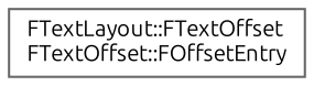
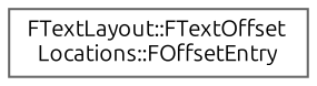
  digraph {
    rankdir=TB
    fontname=Ubuntu
-   n1 [color=grey40 fillcolor=white fontname=Ubuntu fontsize=10 height=0.2 label="FTextLayout::FTextOffset\lFTextOffset::FOffsetEntry" shape=box style=filled width=0.4]
+   n1 [color=grey40 fillcolor=white fontname=Ubuntu fontsize=10 height=0.2 label="FTextLayout::FTextOffset\lLocations::FOffsetEntry" shape=box style=filled width=0.4]
  }
